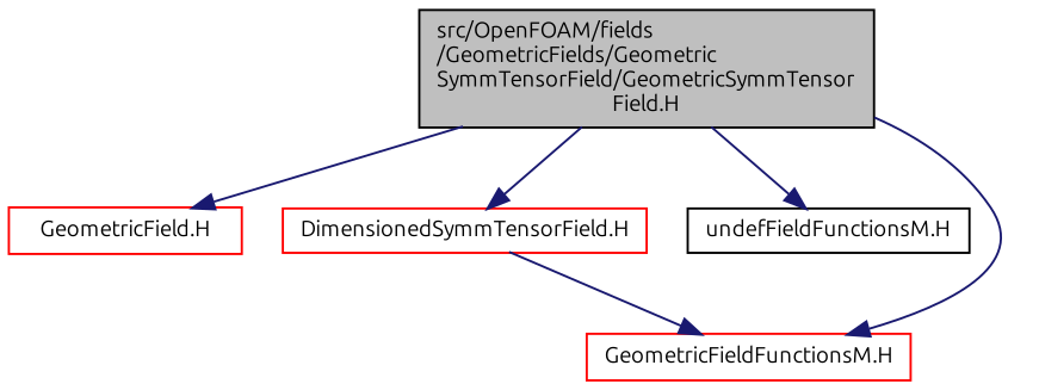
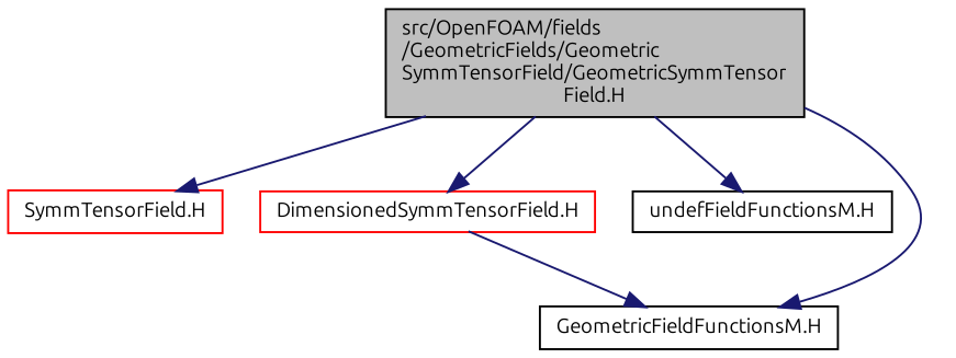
  digraph {
    fontname=Ubuntu
    node [color=black fontname=Ubuntu fontsize=10 shape=record]
    edge [color=midnightblue fontname=Ubuntu fontsize=10 labelfontname=Helvetica labelfontsize=10 style=solid]
    n1 [fillcolor=grey75 fontcolor=black height=0.2 label="src/OpenFOAM/fields\l/GeometricFields/Geometric\lSymmTensorField/GeometricSymmTensor\lField.H" style=filled width=0.4]
-   n2 [color=red height=0.2 label="GeometricField.H" width=0.4]
+   n2 [color=red height=0.2 label="SymmTensorField.H" width=0.4]
    n3 [color=red height=0.2 label="DimensionedSymmTensorField.H" width=0.4]
    n4 [height=0.2 label="undefFieldFunctionsM.H" width=0.4]
-   n5 [color=red height=0.2 label="GeometricFieldFunctionsM.H" width=0.4]
+   n5 [height=0.2 label="GeometricFieldFunctionsM.H" width=0.4]
    n1 -> n2
    n1 -> n3
    n1 -> n4
    n1 -> n5
    n3 -> n5
  }
